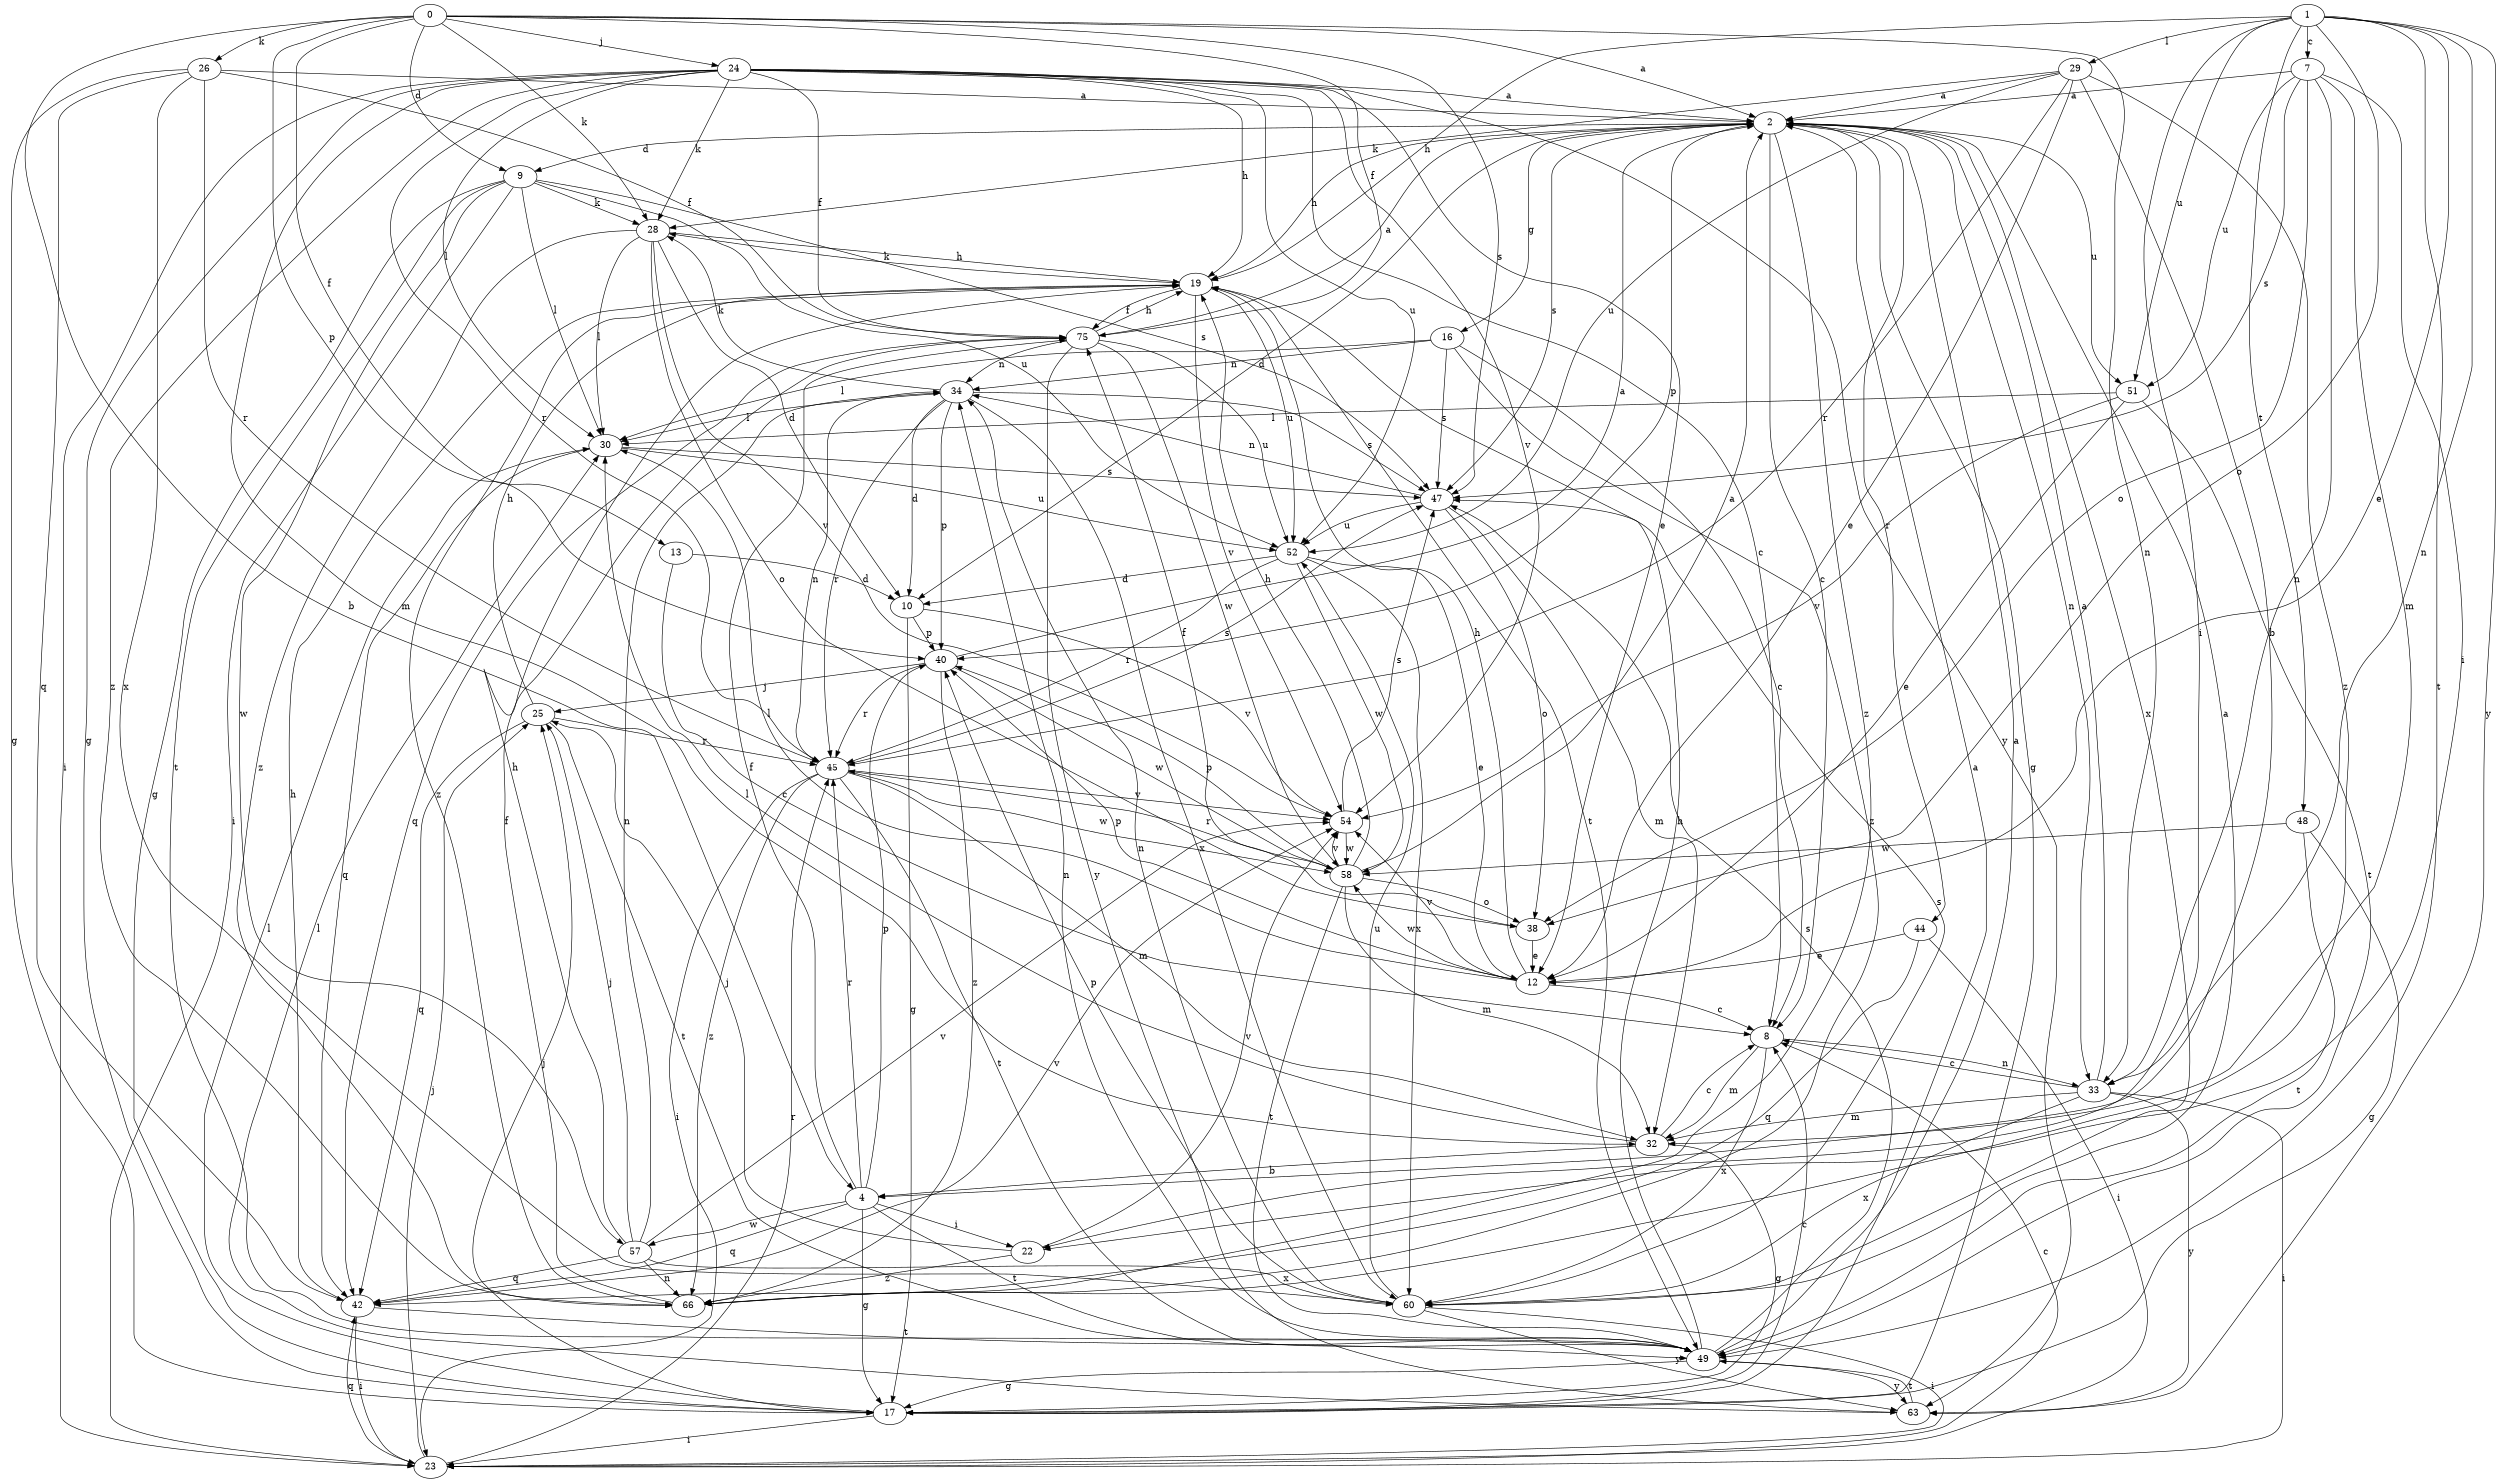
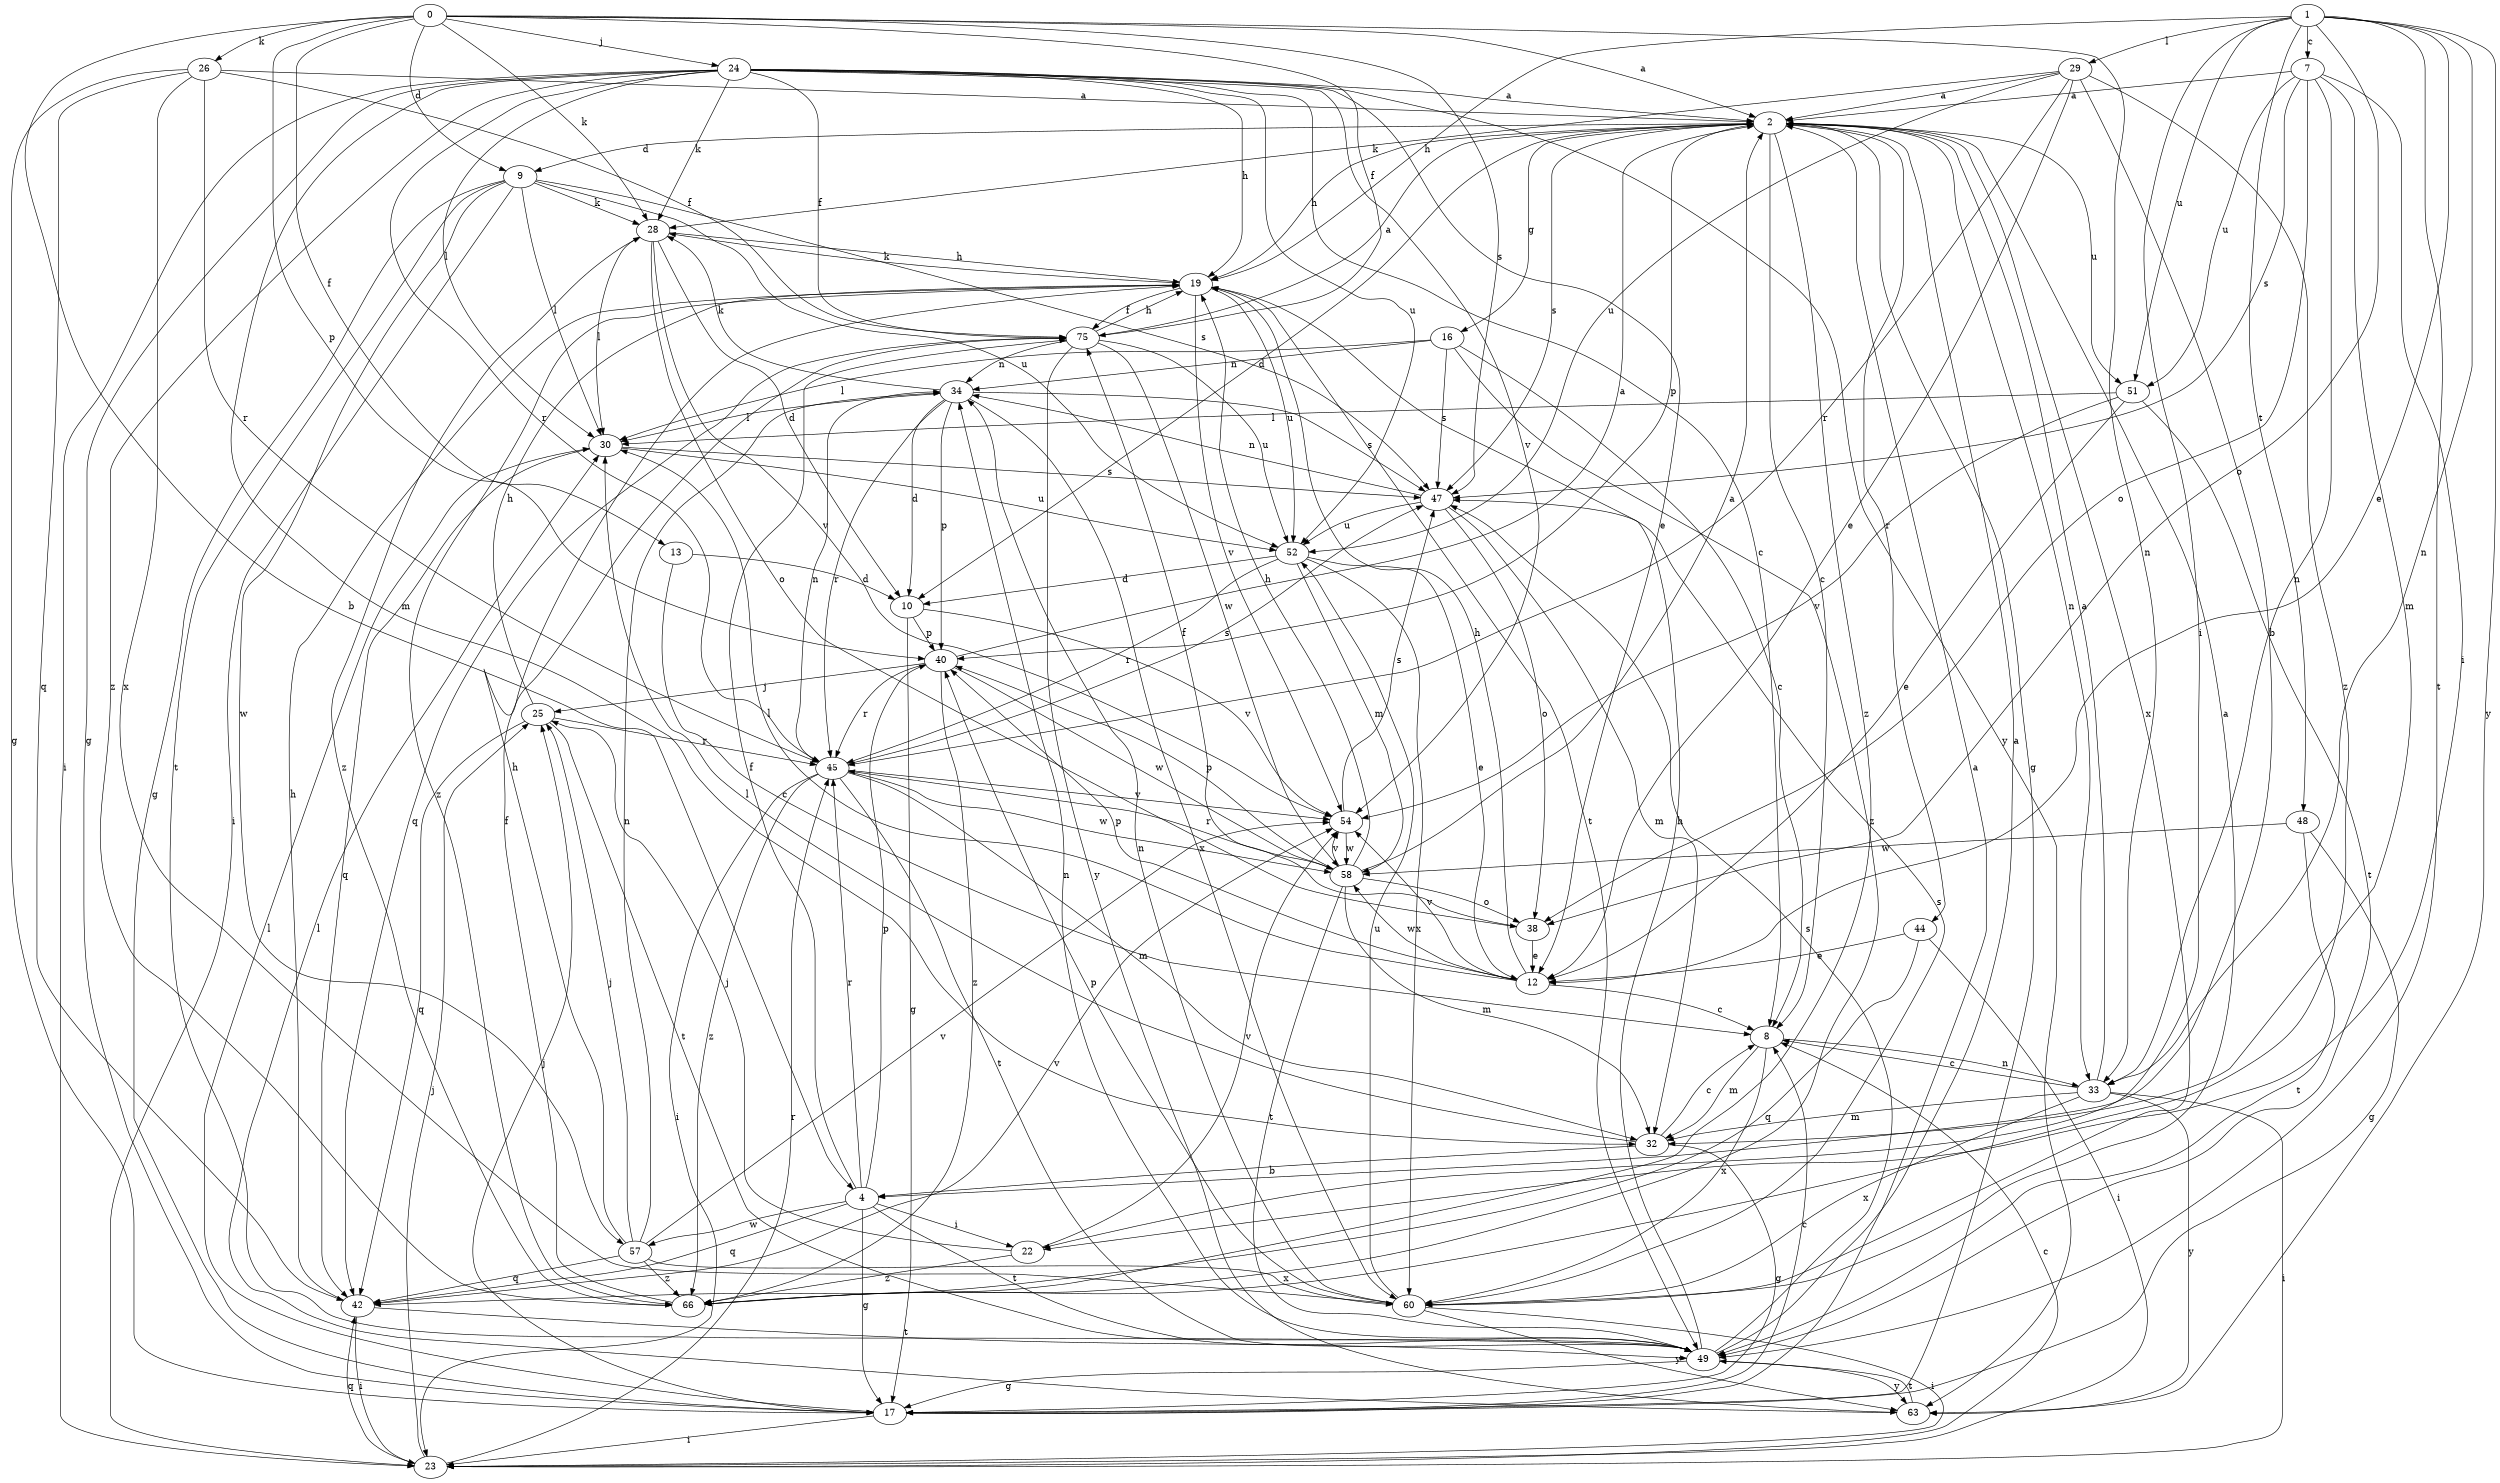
  strict digraph {
    0
    2
    4
    9
    13
    n6 [label=75]
    24
    26
    28
    33
    40
    47
    19
    51
    8
    10
    16
    17
    44
    60
    66
    22
    49
    42
    45
    57
    23
    30
    52
    63
    58
    34
    12
    32
    54
    38
    25
    1
    7
    29
    48
    0 -> 2 [label=a]
    0 -> 4 [label=b]
    0 -> 9 [label=d]
    0 -> 13 [label=f]
    0 -> n6 [label=f]
    0 -> 24 [label=j]
    0 -> 26 [label=k]
    0 -> 28 [label=k]
    0 -> 33 [label=n]
    0 -> 40 [label=p]
    0 -> 47 [label=s]
    2 -> 9 [label=d]
    2 -> 33 [label=n]
    2 -> 40 [label=p]
    2 -> 47 [label=s]
    2 -> 19 [label=h]
    2 -> 51 [label=u]
    2 -> 8 [label=c]
    2 -> 10 [label=d]
    2 -> 16 [label=g]
    2 -> 17 [label=g]
    2 -> 44 [label=r]
    2 -> 60 [label=x]
    2 -> 66 [label=z]
    4 -> n6 [label=f]
    4 -> 40 [label=p]
    4 -> 17 [label=g]
    4 -> 22 [label=i]
    4 -> 49 [label=t]
    4 -> 42 [label=q]
    4 -> 45 [label=r]
    4 -> 57 [label=w]
    9 -> 28 [label=k]
    9 -> 47 [label=s]
    9 -> 17 [label=g]
    9 -> 49 [label=t]
    9 -> 57 [label=w]
    9 -> 23 [label=i]
    9 -> 30 [label=l]
    9 -> 52 [label=u]
    13 -> 8 [label=c]
    13 -> 10 [label=d]
    n6 -> 2 [label=a]
    n6 -> 19 [label=h]
    n6 -> 42 [label=q]
    n6 -> 52 [label=u]
    n6 -> 63 [label=y]
    n6 -> 58 [label=w]
    n6 -> 34 [label=n]
    24 -> 2 [label=a]
    24 -> n6 [label=f]
    24 -> 28 [label=k]
    24 -> 19 [label=h]
    24 -> 8 [label=c]
    24 -> 17 [label=g]
    24 -> 66 [label=z]
    24 -> 45 [label=r]
    24 -> 23 [label=i]
    24 -> 30 [label=l]
    24 -> 52 [label=u]
    24 -> 63 [label=y]
    24 -> 12 [label=e]
    24 -> 32 [label=m]
    24 -> 54 [label=v]
    26 -> 2 [label=a]
    26 -> n6 [label=f]
    26 -> 17 [label=g]
    26 -> 60 [label=x]
    26 -> 42 [label=q]
    26 -> 45 [label=r]
    28 -> 19 [label=h]
    28 -> 10 [label=d]
-   28 -> 66 [label=z]
+   66 -> 28 [label=z]
    28 -> 30 [label=l]
    28 -> 54 [label=v]
    28 -> 38 [label=o]
    33 -> 2 [label=a]
    33 -> 8 [label=c]
    33 -> 60 [label=x]
    33 -> 23 [label=i]
    33 -> 63 [label=y]
    33 -> 32 [label=m]
    40 -> 2 [label=a]
    40 -> 66 [label=z]
    40 -> 45 [label=r]
    40 -> 58 [label=w]
    40 -> 25 [label=j]
    47 -> 52 [label=u]
    47 -> 34 [label=n]
    47 -> 32 [label=m]
    47 -> 38 [label=o]
    19 -> n6 [label=f]
    19 -> 28 [label=k]
    19 -> 66 [label=z]
    19 -> 49 [label=t]
    19 -> 52 [label=u]
    19 -> 54 [label=v]
    51 -> 49 [label=t]
    51 -> 30 [label=l]
    51 -> 12 [label=e]
    51 -> 54 [label=v]
    8 -> 33 [label=n]
    8 -> 60 [label=x]
    8 -> 32 [label=m]
    10 -> 40 [label=p]
    10 -> 17 [label=g]
    10 -> 54 [label=v]
    16 -> 47 [label=s]
    16 -> 8 [label=c]
    16 -> 66 [label=z]
    16 -> 30 [label=l]
    16 -> 34 [label=n]
    17 -> 2 [label=a]
    17 -> 8 [label=c]
    17 -> 23 [label=i]
    17 -> 30 [label=l]
    17 -> 25 [label=j]
    44 -> 42 [label=q]
    44 -> 23 [label=i]
    44 -> 12 [label=e]
    60 -> 2 [label=a]
    60 -> 40 [label=p]
    60 -> 47 [label=s]
    60 -> 23 [label=i]
    60 -> 52 [label=u]
    60 -> 63 [label=y]
    60 -> 34 [label=n]
    66 -> n6 [label=f]
    22 -> 66 [label=z]
    22 -> 54 [label=v]
    22 -> 25 [label=j]
    49 -> 2 [label=a]
    49 -> 47 [label=s]
    49 -> 19 [label=h]
    49 -> 17 [label=g]
    49 -> 63 [label=y]
    49 -> 34 [label=n]
    42 -> 19 [label=h]
    42 -> 49 [label=t]
    42 -> 23 [label=i]
    42 -> 54 [label=v]
    45 -> 47 [label=s]
    45 -> 66 [label=z]
    45 -> 49 [label=t]
    45 -> 23 [label=i]
    45 -> 58 [label=w]
    45 -> 34 [label=n]
    45 -> 32 [label=m]
    45 -> 54 [label=v]
    57 -> 19 [label=h]
    57 -> 60 [label=x]
-   57 -> 66 [label=n]
+   57 -> 66 [label=z]
    57 -> 42 [label=q]
    57 -> 34 [label=n]
    57 -> 54 [label=v]
    57 -> 25 [label=j]
    23 -> 8 [label=c]
    23 -> 42 [label=q]
    23 -> 45 [label=r]
    23 -> 25 [label=j]
    30 -> 47 [label=s]
    30 -> 42 [label=q]
    30 -> 52 [label=u]
    52 -> 10 [label=d]
    52 -> 60 [label=x]
    52 -> 45 [label=r]
-   52 -> 58 [label=w]
+   52 -> 58 [label=m]
    52 -> 12 [label=e]
    63 -> 49 [label=t]
    63 -> 30 [label=l]
    58 -> 2 [label=a]
    58 -> 40 [label=p]
    58 -> 19 [label=h]
    58 -> 49 [label=t]
    58 -> 45 [label=r]
    58 -> 32 [label=m]
    58 -> 54 [label=v]
    58 -> 38 [label=o]
    34 -> 28 [label=k]
    34 -> 40 [label=p]
    34 -> 47 [label=s]
    34 -> 10 [label=d]
    34 -> 60 [label=x]
    34 -> 45 [label=r]
    34 -> 30 [label=l]
    12 -> 40 [label=p]
    12 -> 19 [label=h]
    12 -> 8 [label=c]
    12 -> 30 [label=l]
    12 -> 58 [label=w]
    12 -> 54 [label=v]
    32 -> 4 [label=b]
    32 -> 8 [label=c]
    32 -> 17 [label=g]
    32 -> 30 [label=l]
    54 -> 47 [label=s]
    54 -> 58 [label=w]
    38 -> n6 [label=f]
    38 -> 12 [label=e]
    25 -> 19 [label=h]
    25 -> 49 [label=t]
    25 -> 42 [label=q]
    25 -> 45 [label=r]
    1 -> 33 [label=n]
    1 -> 19 [label=h]
    1 -> 51 [label=u]
    1 -> 22 [label=i]
    1 -> 49 [label=t]
    1 -> 63 [label=y]
    1 -> 12 [label=e]
    1 -> 38 [label=o]
    1 -> 7 [label=c]
    1 -> 29 [label=l]
    1 -> 48 [label=t]
    7 -> 2 [label=a]
    7 -> 33 [label=n]
    7 -> 47 [label=s]
    7 -> 51 [label=u]
    7 -> 22 [label=i]
    7 -> 32 [label=m]
    7 -> 38 [label=o]
    29 -> 2 [label=a]
    29 -> 4 [label=b]
    29 -> 28 [label=k]
    29 -> 66 [label=z]
    29 -> 45 [label=r]
    29 -> 52 [label=u]
    29 -> 12 [label=e]
    48 -> 17 [label=g]
    48 -> 49 [label=t]
    48 -> 58 [label=w]
  }
